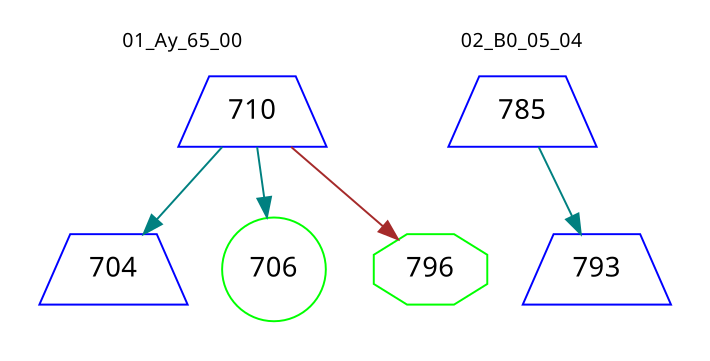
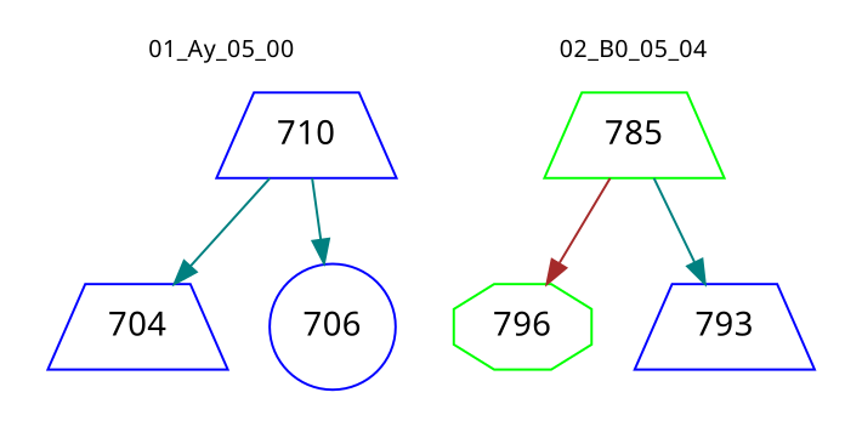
  digraph {
    fontname="Noto Sans"
    node [color=blue fontname="Noto Sans" shape=trapezium]
    edge [color=teal fontname="Noto Sans"]
    n1 [label=710]
    n2 [label=704]
-   n3 [color=green label=706 shape=circle]
-   n4 [label=785]
+   n3 [label=706 shape=circle]
+   n4 [color=green label=785]
    n5 [color=green label=796 shape=octagon]
    n6 [label=793]
    subgraph cluster_1 {
      color=white
      fontsize=10
-     label="01_Ay_65_00"
+     label="01_Ay_05_00"
      n1
      n2
      n3
    }
    subgraph cluster_2 {
      color=white
      fontsize=10
      label="02_B0_05_04"
      n4
      n5
      n6
    }
    n1 -> n2
    n1 -> n3
-   n1 -> n5 [color=brown]
+   n4 -> n5 [color=brown]
    n4 -> n6
  }
